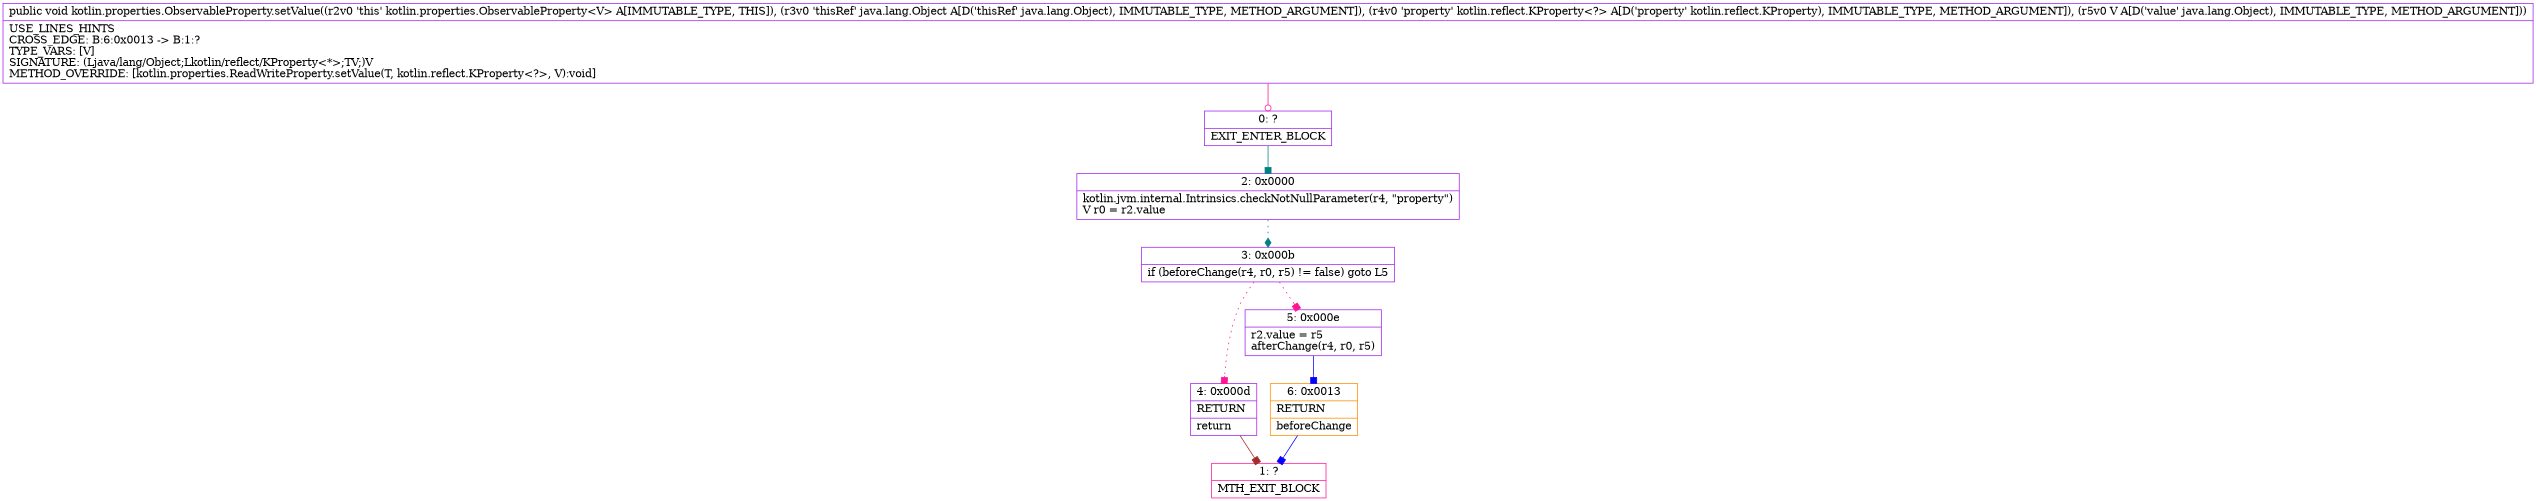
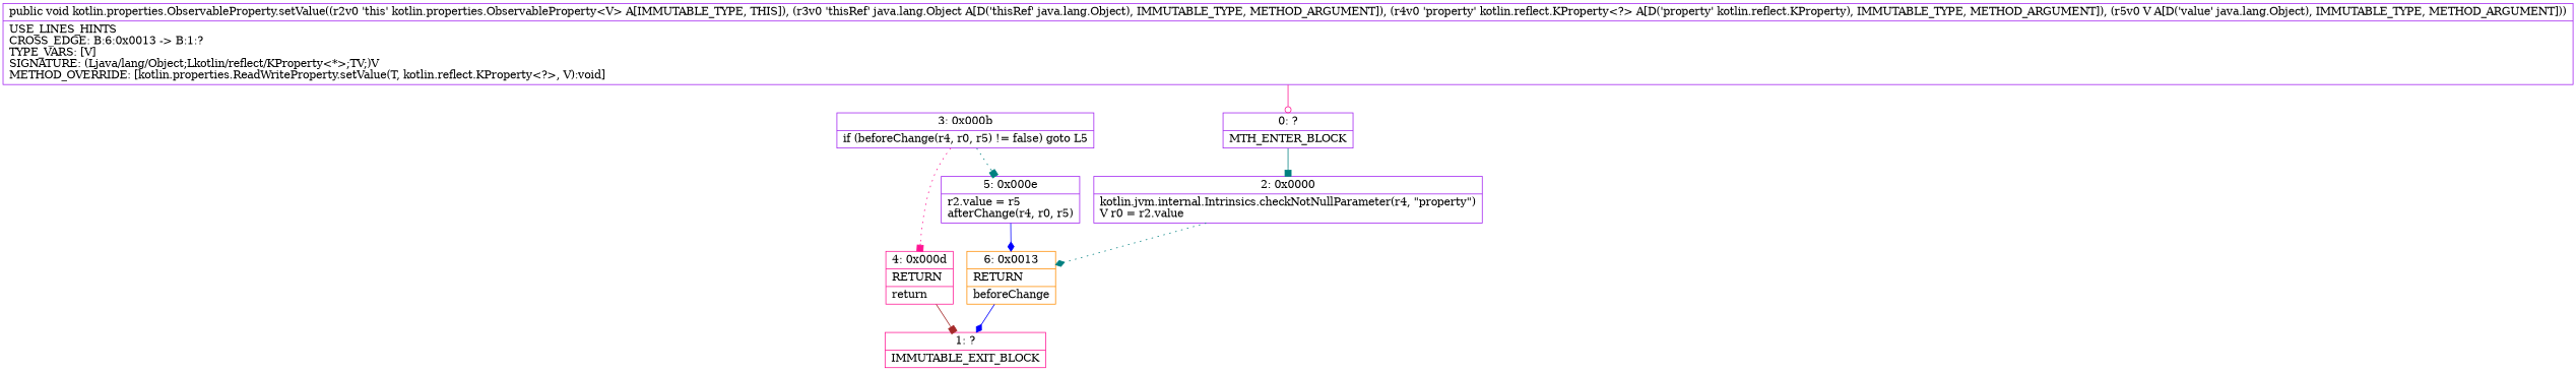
  digraph {
    node [color=purple shape=record]
    edge [arrowhead=box color=teal style=solid]
-   n1 [label="{0\:\ ?|EXIT_ENTER_BLOCK\l}"]
+   n1 [label="{0\:\ ?|MTH_ENTER_BLOCK\l}"]
    n2 [label="{2\:\ 0x0000|kotlin.jvm.internal.Intrinsics.checkNotNullParameter(r4, \"property\")\lV r0 = r2.value\l}"]
    n3 [label="{3\:\ 0x000b|if (beforeChange(r4, r0, r5) != false) goto L5\l}"]
-   n4 [label="{4\:\ 0x000d|RETURN\l|return\l}"]
+   n4 [color=deeppink label="{4\:\ 0x000d|RETURN\l|return\l}"]
    n5 [label="{5\:\ 0x000e|r2.value = r5\lafterChange(r4, r0, r5)\l}"]
-   n6 [color=deeppink label="{1\:\ ?|MTH_EXIT_BLOCK\l}"]
+   n6 [color=deeppink label="{1\:\ ?|IMMUTABLE_EXIT_BLOCK\l}"]
    n7 [color=darkorange label="{6\:\ 0x0013|RETURN\l|beforeChange\l}"]
    n8 [label="{public void kotlin.properties.ObservableProperty.setValue((r2v0 'this' kotlin.properties.ObservableProperty\<V\> A[IMMUTABLE_TYPE, THIS]), (r3v0 'thisRef' java.lang.Object A[D('thisRef' java.lang.Object), IMMUTABLE_TYPE, METHOD_ARGUMENT]), (r4v0 'property' kotlin.reflect.KProperty\<?\> A[D('property' kotlin.reflect.KProperty), IMMUTABLE_TYPE, METHOD_ARGUMENT]), (r5v0 V A[D('value' java.lang.Object), IMMUTABLE_TYPE, METHOD_ARGUMENT]))  | USE_LINES_HINTS\lCROSS_EDGE: B:6:0x0013 \-\> B:1:?\lTYPE_VARS: [V]\lSIGNATURE: (Ljava\/lang\/Object;Lkotlin\/reflect\/KProperty\<*\>;TV;)V\lMETHOD_OVERRIDE: [kotlin.properties.ReadWriteProperty.setValue(T, kotlin.reflect.KProperty\<?\>, V):void]\l}"]
    n1 -> n2
-   n2 -> n3 [arrowhead=diamond style=dotted]
+   n2 -> n7 [arrowhead=diamond style=dotted]
    n3 -> n4 [color=deeppink style=dotted]
-   n3 -> n5 [color=deeppink style=dotted]
+   n3 -> n5 [style=dotted]
    n4 -> n6 [color=brown]
-   n5 -> n7 [color=blue]
-   n7 -> n6 [color=blue]
+   n5 -> n7 [arrowhead=diamond color=blue]
+   n7 -> n6 [arrowhead=diamond color=blue]
    n8 -> n1 [arrowhead=odot color=deeppink]
  }
